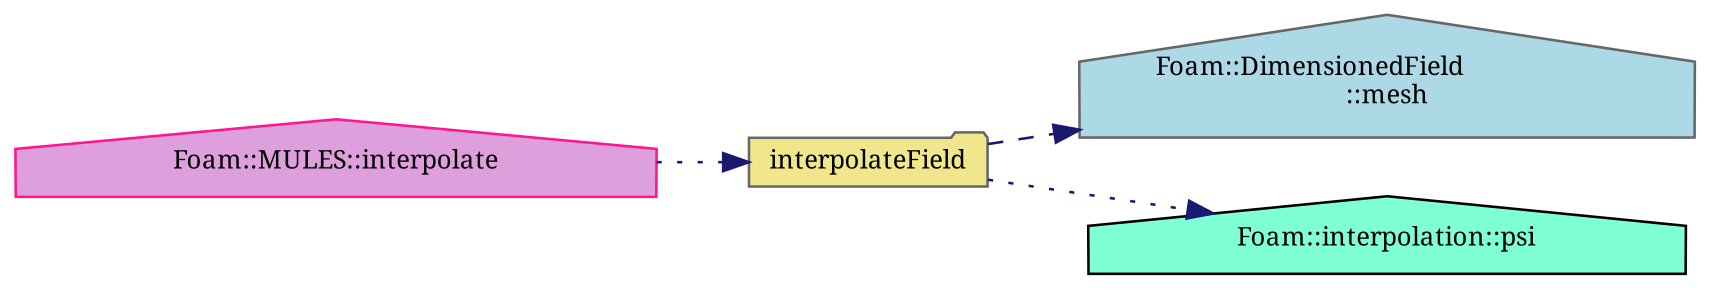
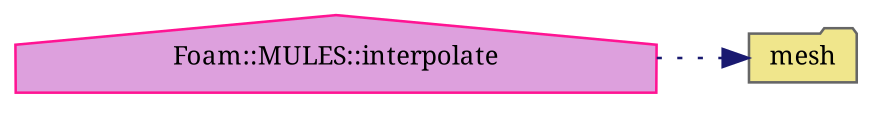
  digraph {
    fontname="Noto Serif"
    rankdir=LR
    node [color=gray40 fontname="Noto Serif" fontsize=10 shape=house style=filled]
    edge [color=midnightblue fontname="Noto Serif" fontsize=10 labelfontname=FreeSans labelfontsize=10 style=dotted]
-   n1 [fillcolor=khaki fontcolor=black height=0.2 label=interpolateField shape=folder width=0.4]
-   n2 [fillcolor=lightblue height=0.2 label="Foam::DimensionedField\l::mesh" width=0.4]
-   n3 [color=black fillcolor=aquamarine height=0.2 label="Foam::interpolation::psi" width=0.4]
+   n1 [fillcolor=khaki fontcolor=black height=0.2 label=mesh shape=folder width=0.4]
    n4 [color=deeppink fillcolor=plum height=0.2 label="Foam::MULES::interpolate" width=0.4]
-   n1 -> n2 [style=dashed]
-   n1 -> n3
    n4 -> n1
  }
